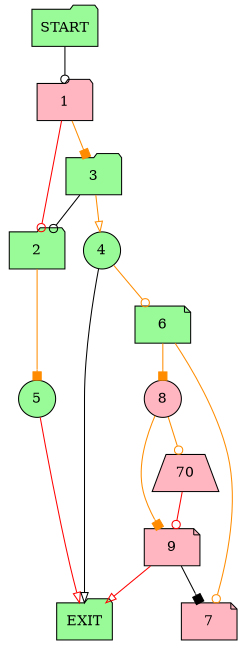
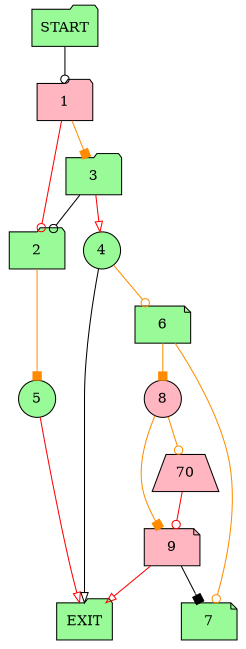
  digraph {
    node [fillcolor=palegreen shape=folder style=filled]
    edge [arrowhead=odot color=darkorange]
    n1 [label=START]
    1 [fillcolor=lightpink]
    2
    3
    n5 [label=EXIT]
    5 [shape=circle]
    4 [shape=circle]
    6 [shape=note]
-   7 [fillcolor=lightpink shape=note]
+   7 [shape=note]
    8 [fillcolor=lightpink shape=circle]
    9 [fillcolor=lightpink shape=note]
    n12 [fillcolor=lightpink label=70 shape=trapezium]
    n1 -> 1 [color=black]
    1 -> 2 [color=red]
    1 -> 3 [arrowhead=box]
    2 -> 5 [arrowhead=box]
    3 -> 2 [color=black]
-   3 -> 4 [arrowhead=onormal]
+   3 -> 4 [arrowhead=onormal color=red]
    5 -> n5 [arrowhead=onormal color=red]
    4 -> n5 [arrowhead=onormal color=black]
    4 -> 6
    6 -> 7
    6 -> 8 [arrowhead=box]
    8 -> 9 [arrowhead=box]
    8 -> n12
    9 -> n5 [arrowhead=onormal color=red]
    9 -> 7 [arrowhead=box color=black]
    n12 -> 9 [color=red]
  }
